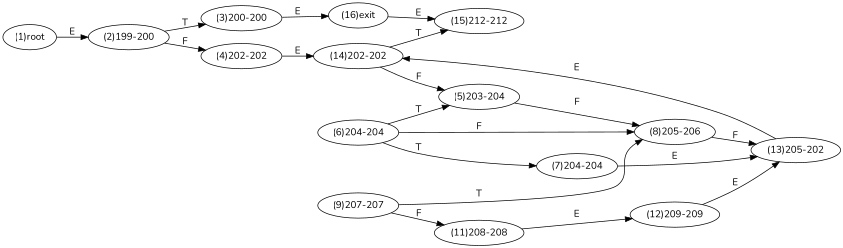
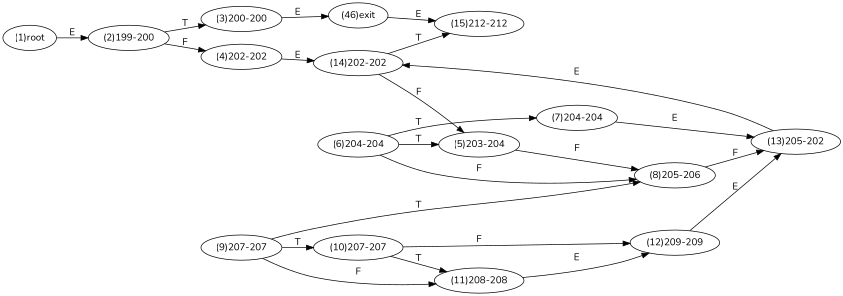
  digraph {
    fontname=Nunito
    rankdir=LR
    node [fontname=Nunito]
    edge [fontname=Nunito]
    n1 [label="(1)root"]
    n2 [label="(2)199-200"]
    n3 [label="(3)200-200"]
    n4 [label="(4)202-202"]
-   n5 [label="(16)exit"]
+   n5 [label="(46)exit"]
    n6 [label="(14)202-202"]
    n7 [label="(15)212-212"]
    n8 [label="(5)203-204"]
    n9 [label="(8)205-206"]
    n10 [label="(6)204-204"]
    n11 [label="(7)204-204"]
    n12 [label="(13)205-202"]
    n13 [label="(9)207-207"]
+   n14 [label="(10)207-207"]
    n15 [label="(11)208-208"]
    n16 [label="(12)209-209"]
    n1 -> n2 [label=E]
    n2 -> n3 [label=T]
    n2 -> n4 [label=F]
    n3 -> n5 [label=E]
    n4 -> n6 [label=E]
    n5 -> n7 [label=E]
    n6 -> n7 [label=T]
    n6 -> n8 [label=F]
    n8 -> n9 [label=F]
    n9 -> n12 [label=F]
    n10 -> n8 [label=T]
    n10 -> n9 [label=F]
    n10 -> n11 [label=T]
    n11 -> n12 [label=E]
    n12 -> n6 [label=E]
    n13 -> n9 [label=T]
+   n13 -> n14 [label=T]
    n13 -> n15 [label=F]
+   n14 -> n15 [label=T]
+   n14 -> n16 [label=F]
    n15 -> n16 [label=E]
    n16 -> n12 [label=E]
  }
